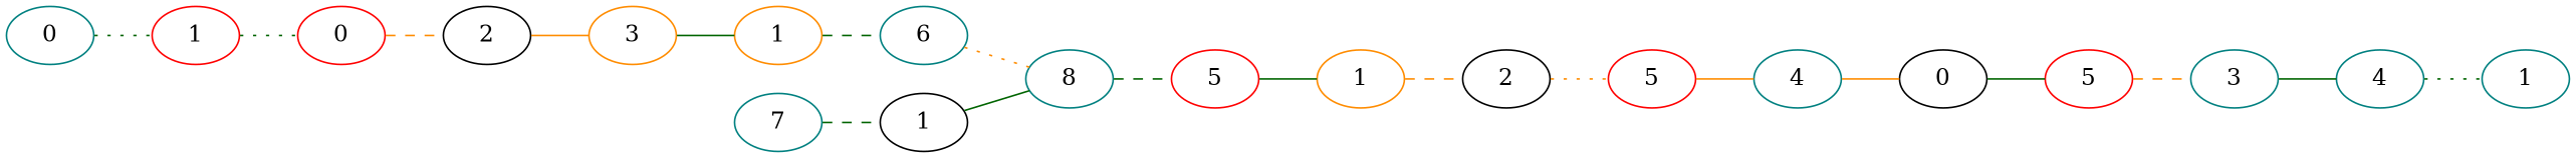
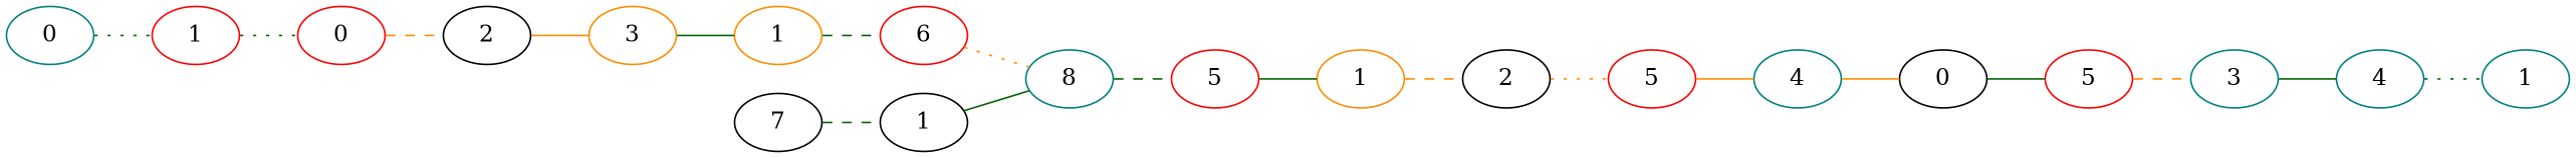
  graph {
    rankdir=LR
    node [color=teal]
    edge [color=darkgreen style=solid]
    n1 [label=0]
    n2 [color=red label=1]
    n3 [color=red label=0]
    n4 [color=black label=2]
    n5 [color=darkorange label=3]
    n6 [color=darkorange label=1]
-   n7 [label=6]
+   n7 [color=red label=6]
    n8 [label=8]
-   n9 [label=7]
+   n9 [color=black label=7]
    n10 [color=black label=1]
    n11 [color=red label=5]
    n12 [color=darkorange label=1]
    n13 [color=black label=2]
    n14 [color=red label=5]
    n15 [label=4]
    n16 [color=black label=0]
    n17 [color=red label=5]
    n18 [label=3]
    n19 [label=4]
    n20 [label=1]
    n1 -- n2 [style=dotted]
    n2 -- n3 [style=dotted]
    n3 -- n4 [color=darkorange style=dashed]
    n4 -- n5 [color=darkorange]
    n5 -- n6
    n6 -- n7 [style=dashed]
    n7 -- n8 [color=darkorange style=dotted]
    n8 -- n11 [style=dashed]
    n9 -- n10 [style=dashed]
    n10 -- n8
    n11 -- n12
    n12 -- n13 [color=darkorange style=dashed]
    n13 -- n14 [color=darkorange style=dotted]
    n14 -- n15 [color=darkorange]
    n15 -- n16 [color=darkorange]
    n16 -- n17
    n17 -- n18 [color=darkorange style=dashed]
    n18 -- n19
    n19 -- n20 [style=dotted]
  }
